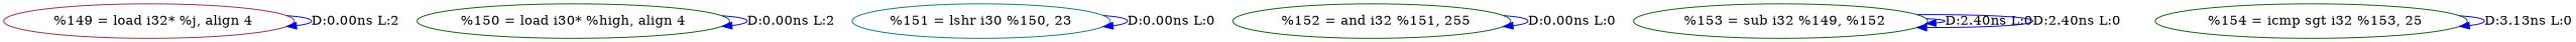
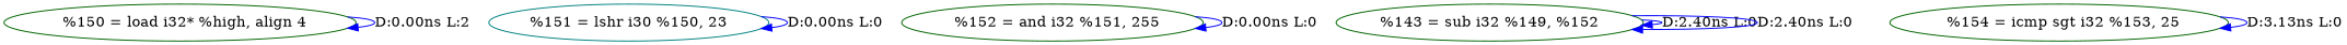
  digraph {
    node [color=darkgreen]
    edge [color=blue]
-   n1 [color=brown label="  %149 = load i32* %j, align 4"]
-   n2 [label="%150 = load i30* %high, align 4"]
+   n2 [label="  %150 = load i32* %high, align 4"]
    n3 [color=teal label="%151 = lshr i30 %150, 23"]
    n4 [label="  %152 = and i32 %151, 255"]
-   n5 [label="  %153 = sub i32 %149, %152"]
+   n5 [label="%143 = sub i32 %149, %152"]
    n6 [label="  %154 = icmp sgt i32 %153, 25"]
-   n1 -> n1 [label="D:0.00ns L:2"]
    n2 -> n2 [label="D:0.00ns L:2"]
    n3 -> n3 [label="D:0.00ns L:0"]
    n4 -> n4 [label="D:0.00ns L:0"]
    n5 -> n5 [label="D:2.40ns L:0"]
    n5 -> n5 [label="D:2.40ns L:0"]
    n6 -> n6 [label="D:3.13ns L:0"]
  }
